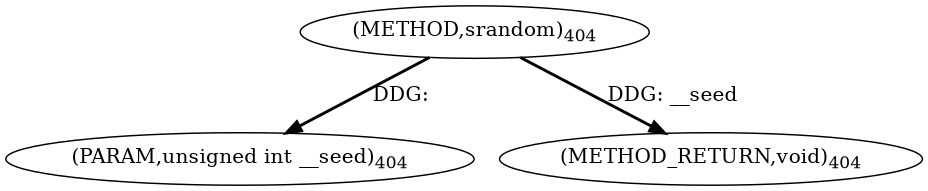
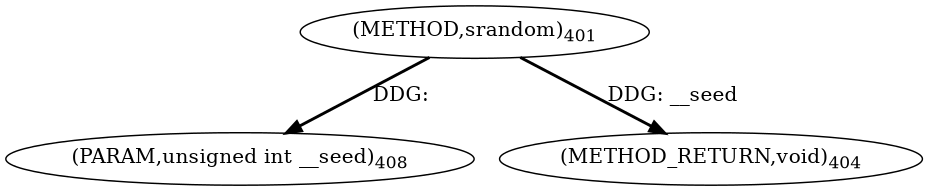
  digraph {
    edge [style=bold]
-   n1 [label=<(METHOD,srandom)<SUB>404</SUB>>]
-   n2 [label=<(PARAM,unsigned int __seed)<SUB>404</SUB>>]
+   n1 [label=<(METHOD,srandom)<SUB>401</SUB>>]
+   n2 [label=<(PARAM,unsigned int __seed)<SUB>408</SUB>>]
    n3 [label=<(METHOD_RETURN,void)<SUB>404</SUB>>]
    n1 -> n2 [label="DDG: "]
    n1 -> n3 [label="DDG: __seed"]
  }
